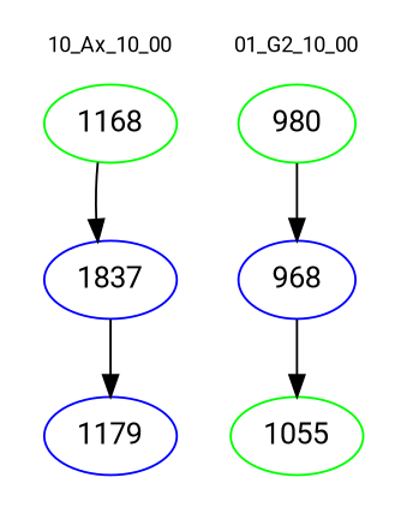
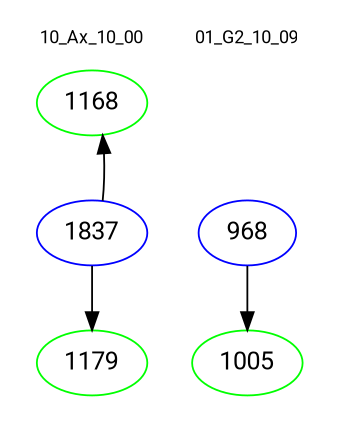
  digraph {
    fontname=Roboto
    node [color=green fontname=Roboto]
    edge [color=black fontname=Roboto]
    n1 [label=1168]
    n2 [color=blue label=1837]
-   n3 [color=blue label=1179]
-   n4 [label=980]
+   n3 [label=1179]
    n5 [color=blue label=968]
-   n6 [label=1055]
+   n6 [label=1005]
    subgraph cluster_1 {
      color=white
      fontsize=10
      label="10_Ax_10_00"
      n1
      n2
      n3
    }
    subgraph cluster_2 {
      color=white
      fontsize=10
-     label="01_G2_10_00"
-     n4
+     label="01_G2_10_09"
      n5
      n6
    }
-   n1 -> n2
+   n2 -> n1
    n2 -> n3
-   n4 -> n5
    n5 -> n6
  }
